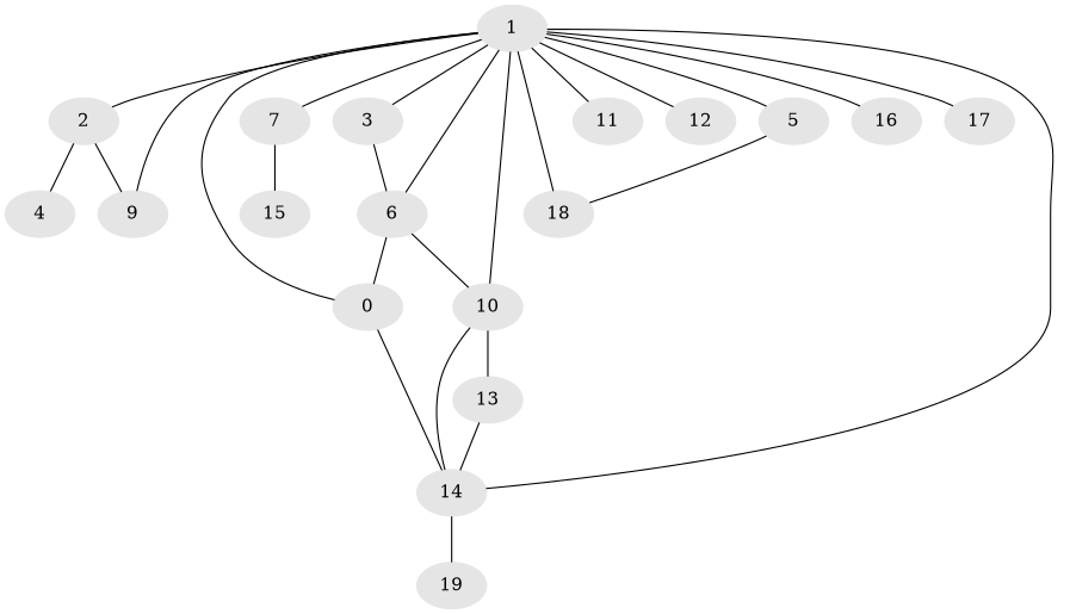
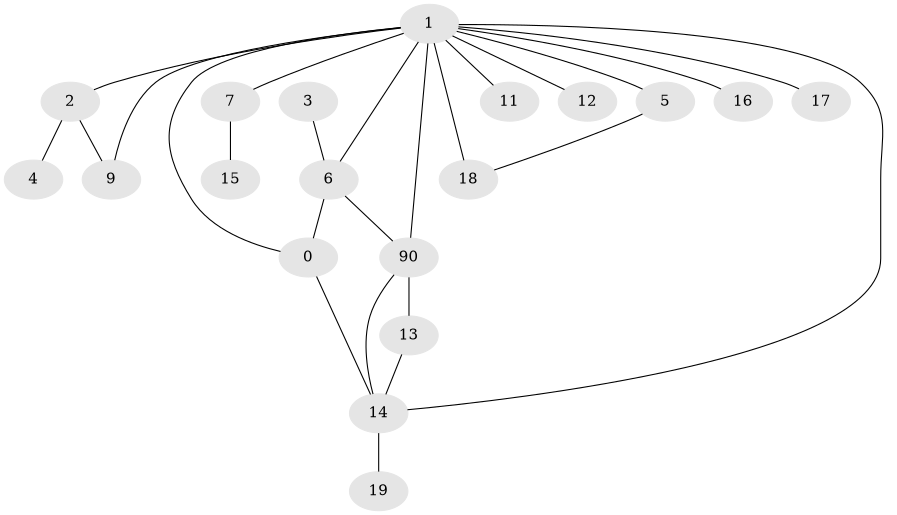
  graph {
    node [color=gray90 style=filled]
    edge [weight=1.0]
    1
    2
    3
    5
    6
    7
    n7 [label=0]
    9
-   10
+   10 [label=90]
    11
    12
    14
    16
    17
    18
    4
    15
    13
    19
    1 -- 2 [weight=3.0]
-   1 -- 3 [weight=2.0]
    1 -- 5 [weight=2.0]
    1 -- 6
    1 -- 7 [weight=2.0]
    1 -- n7
    1 -- 9 [weight=2.0]
    1 -- 10
    1 -- 11 [weight=4.0]
    1 -- 12
    1 -- 14
    1 -- 16
    1 -- 17
    1 -- 18 [weight=2.0]
    2 -- 9
    2 -- 4
    3 -- 6
    5 -- 18
    6 -- n7
    6 -- 10
    7 -- 15
    n7 -- 14
    10 -- 14
    10 -- 13 [weight=3.0]
    14 -- 19
    13 -- 14
  }
